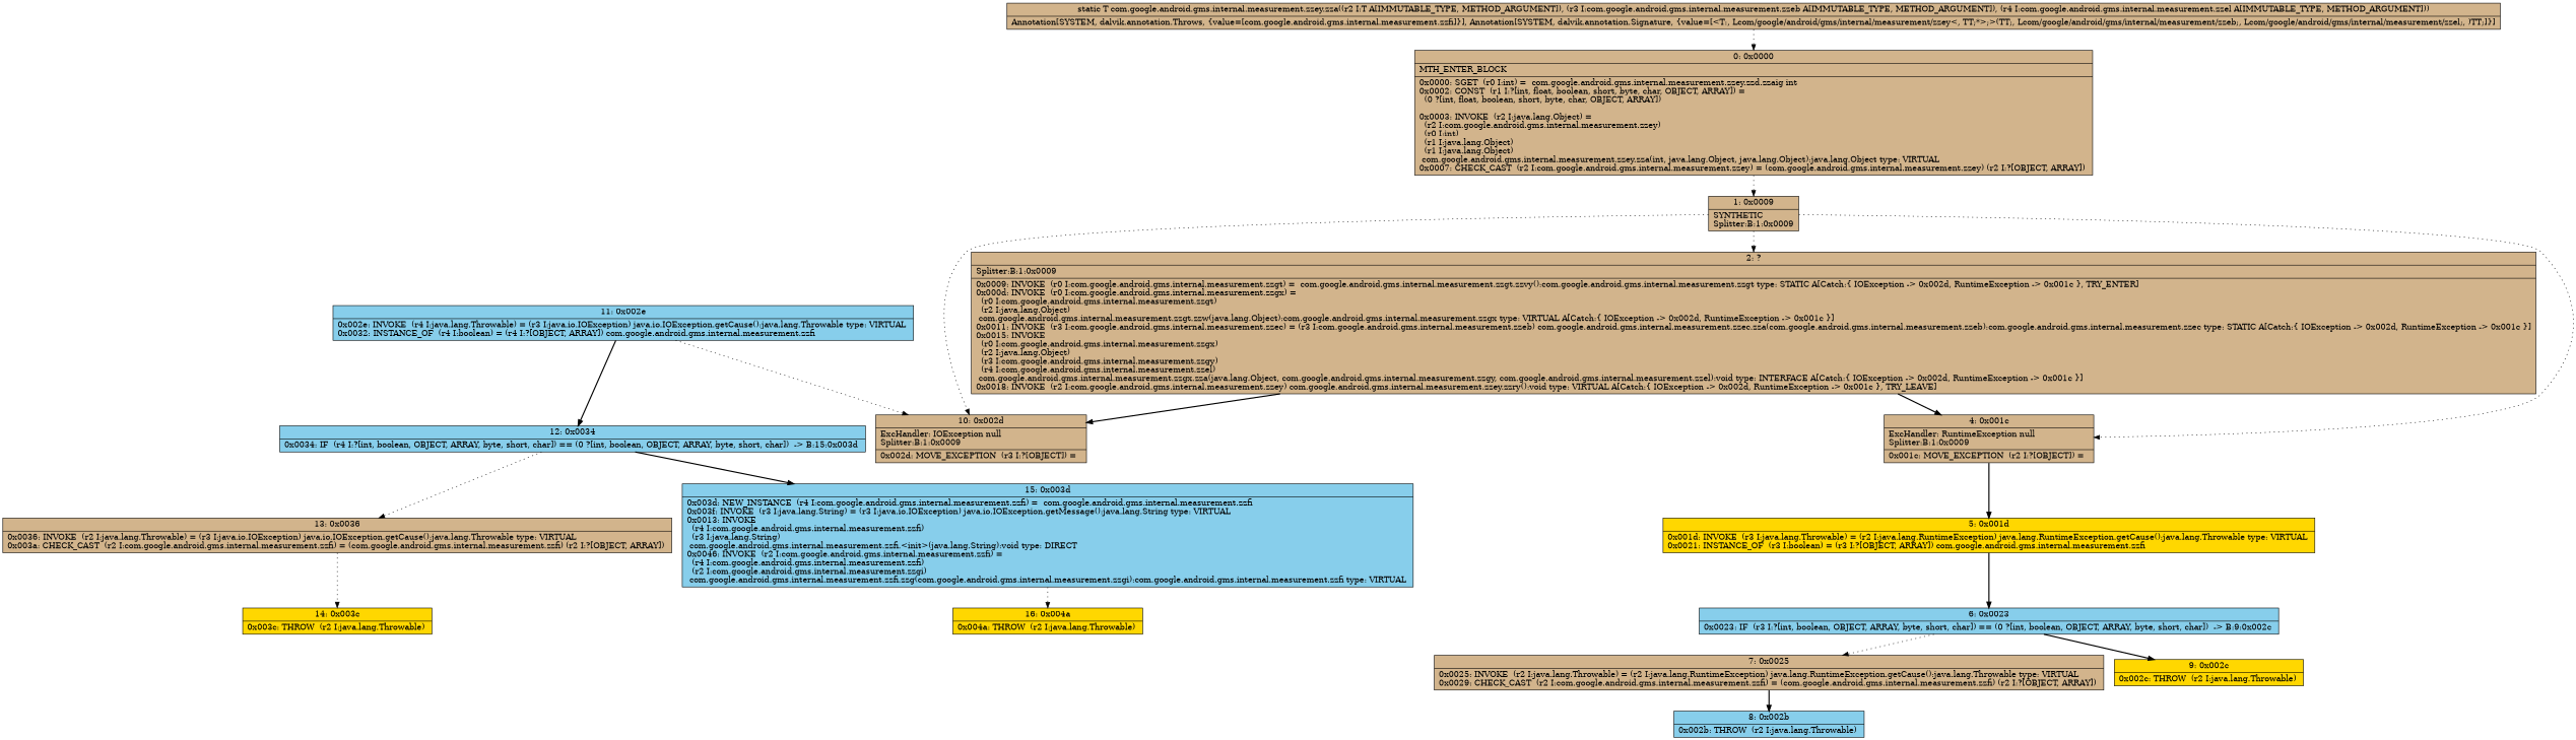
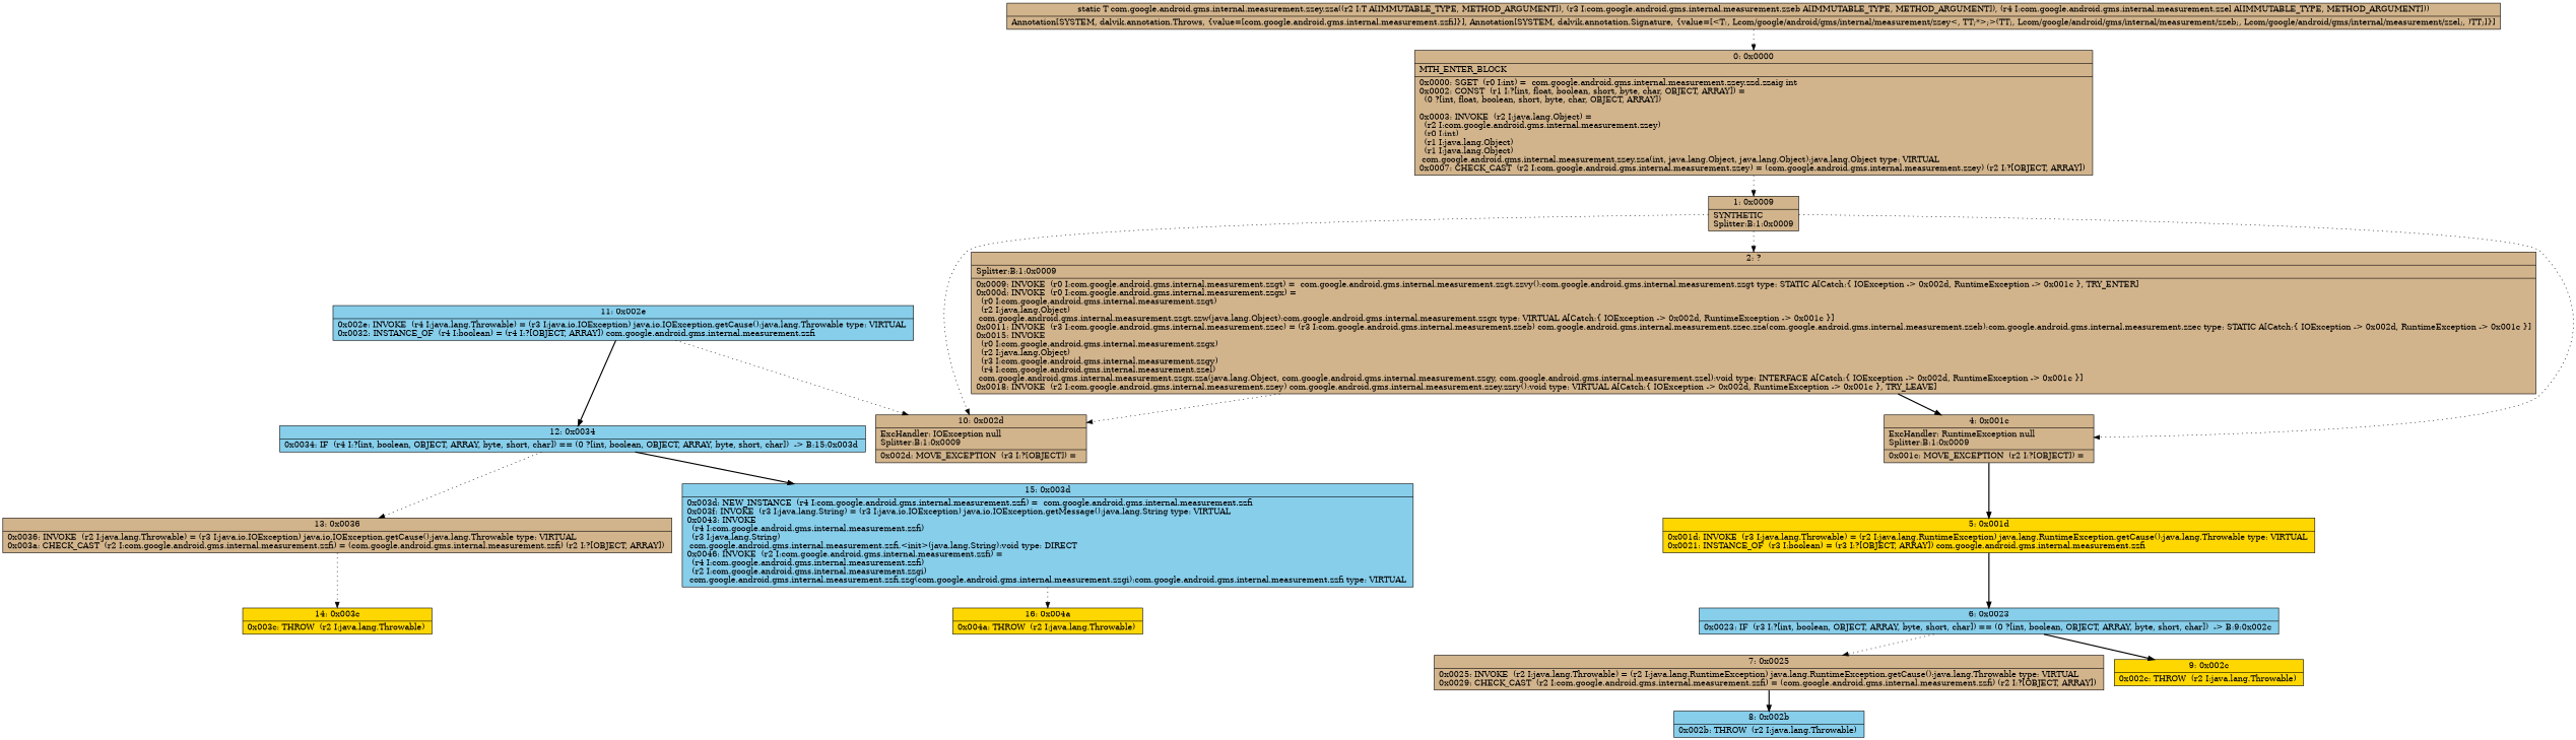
  digraph {
    node [fillcolor=tan shape=record style=filled]
    edge [style=dotted]
    n1 [label="{0\:\ 0x0000|MTH_ENTER_BLOCK\l|0x0000: SGET  (r0 I:int) =  com.google.android.gms.internal.measurement.zzey.zzd.zzaig int \l0x0002: CONST  (r1 I:?[int, float, boolean, short, byte, char, OBJECT, ARRAY]) = \l  (0 ?[int, float, boolean, short, byte, char, OBJECT, ARRAY])\l \l0x0003: INVOKE  (r2 I:java.lang.Object) = \l  (r2 I:com.google.android.gms.internal.measurement.zzey)\l  (r0 I:int)\l  (r1 I:java.lang.Object)\l  (r1 I:java.lang.Object)\l com.google.android.gms.internal.measurement.zzey.zza(int, java.lang.Object, java.lang.Object):java.lang.Object type: VIRTUAL \l0x0007: CHECK_CAST  (r2 I:com.google.android.gms.internal.measurement.zzey) = (com.google.android.gms.internal.measurement.zzey) (r2 I:?[OBJECT, ARRAY]) \l}"]
    n2 [label="{1\:\ 0x0009|SYNTHETIC\lSplitter:B:1:0x0009\l}"]
    n3 [label="{2\:\ ?|Splitter:B:1:0x0009\l|0x0009: INVOKE  (r0 I:com.google.android.gms.internal.measurement.zzgt) =  com.google.android.gms.internal.measurement.zzgt.zzvy():com.google.android.gms.internal.measurement.zzgt type: STATIC A[Catch:\{ IOException \-\> 0x002d, RuntimeException \-\> 0x001c \}, TRY_ENTER]\l0x000d: INVOKE  (r0 I:com.google.android.gms.internal.measurement.zzgx) = \l  (r0 I:com.google.android.gms.internal.measurement.zzgt)\l  (r2 I:java.lang.Object)\l com.google.android.gms.internal.measurement.zzgt.zzw(java.lang.Object):com.google.android.gms.internal.measurement.zzgx type: VIRTUAL A[Catch:\{ IOException \-\> 0x002d, RuntimeException \-\> 0x001c \}]\l0x0011: INVOKE  (r3 I:com.google.android.gms.internal.measurement.zzec) = (r3 I:com.google.android.gms.internal.measurement.zzeb) com.google.android.gms.internal.measurement.zzec.zza(com.google.android.gms.internal.measurement.zzeb):com.google.android.gms.internal.measurement.zzec type: STATIC A[Catch:\{ IOException \-\> 0x002d, RuntimeException \-\> 0x001c \}]\l0x0015: INVOKE  \l  (r0 I:com.google.android.gms.internal.measurement.zzgx)\l  (r2 I:java.lang.Object)\l  (r3 I:com.google.android.gms.internal.measurement.zzgy)\l  (r4 I:com.google.android.gms.internal.measurement.zzel)\l com.google.android.gms.internal.measurement.zzgx.zza(java.lang.Object, com.google.android.gms.internal.measurement.zzgy, com.google.android.gms.internal.measurement.zzel):void type: INTERFACE A[Catch:\{ IOException \-\> 0x002d, RuntimeException \-\> 0x001c \}]\l0x0018: INVOKE  (r2 I:com.google.android.gms.internal.measurement.zzey) com.google.android.gms.internal.measurement.zzey.zzry():void type: VIRTUAL A[Catch:\{ IOException \-\> 0x002d, RuntimeException \-\> 0x001c \}, TRY_LEAVE]\l}"]
    n4 [label="{4\:\ 0x001c|ExcHandler: RuntimeException null\lSplitter:B:1:0x0009\l|0x001c: MOVE_EXCEPTION  (r2 I:?[OBJECT]) =  \l}"]
    n5 [label="{10\:\ 0x002d|ExcHandler: IOException null\lSplitter:B:1:0x0009\l|0x002d: MOVE_EXCEPTION  (r3 I:?[OBJECT]) =  \l}"]
    n6 [fillcolor=gold label="{5\:\ 0x001d|0x001d: INVOKE  (r3 I:java.lang.Throwable) = (r2 I:java.lang.RuntimeException) java.lang.RuntimeException.getCause():java.lang.Throwable type: VIRTUAL \l0x0021: INSTANCE_OF  (r3 I:boolean) = (r3 I:?[OBJECT, ARRAY]) com.google.android.gms.internal.measurement.zzfi \l}"]
    n7 [fillcolor=skyblue label="{6\:\ 0x0023|0x0023: IF  (r3 I:?[int, boolean, OBJECT, ARRAY, byte, short, char]) == (0 ?[int, boolean, OBJECT, ARRAY, byte, short, char])  \-\> B:9:0x002c \l}"]
    n8 [label="{7\:\ 0x0025|0x0025: INVOKE  (r2 I:java.lang.Throwable) = (r2 I:java.lang.RuntimeException) java.lang.RuntimeException.getCause():java.lang.Throwable type: VIRTUAL \l0x0029: CHECK_CAST  (r2 I:com.google.android.gms.internal.measurement.zzfi) = (com.google.android.gms.internal.measurement.zzfi) (r2 I:?[OBJECT, ARRAY]) \l}"]
    n9 [fillcolor=gold label="{9\:\ 0x002c|0x002c: THROW  (r2 I:java.lang.Throwable) \l}"]
    n10 [fillcolor=skyblue label="{8\:\ 0x002b|0x002b: THROW  (r2 I:java.lang.Throwable) \l}"]
    n11 [fillcolor=skyblue label="{11\:\ 0x002e|0x002e: INVOKE  (r4 I:java.lang.Throwable) = (r3 I:java.io.IOException) java.io.IOException.getCause():java.lang.Throwable type: VIRTUAL \l0x0032: INSTANCE_OF  (r4 I:boolean) = (r4 I:?[OBJECT, ARRAY]) com.google.android.gms.internal.measurement.zzfi \l}"]
    n12 [fillcolor=skyblue label="{12\:\ 0x0034|0x0034: IF  (r4 I:?[int, boolean, OBJECT, ARRAY, byte, short, char]) == (0 ?[int, boolean, OBJECT, ARRAY, byte, short, char])  \-\> B:15:0x003d \l}"]
    n13 [label="{13\:\ 0x0036|0x0036: INVOKE  (r2 I:java.lang.Throwable) = (r3 I:java.io.IOException) java.io.IOException.getCause():java.lang.Throwable type: VIRTUAL \l0x003a: CHECK_CAST  (r2 I:com.google.android.gms.internal.measurement.zzfi) = (com.google.android.gms.internal.measurement.zzfi) (r2 I:?[OBJECT, ARRAY]) \l}"]
-   n14 [fillcolor=skyblue label="{15\:\ 0x003d|0x003d: NEW_INSTANCE  (r4 I:com.google.android.gms.internal.measurement.zzfi) =  com.google.android.gms.internal.measurement.zzfi \l0x003f: INVOKE  (r3 I:java.lang.String) = (r3 I:java.io.IOException) java.io.IOException.getMessage():java.lang.String type: VIRTUAL \l0x0013: INVOKE  \l  (r4 I:com.google.android.gms.internal.measurement.zzfi)\l  (r3 I:java.lang.String)\l com.google.android.gms.internal.measurement.zzfi.\<init\>(java.lang.String):void type: DIRECT \l0x0046: INVOKE  (r2 I:com.google.android.gms.internal.measurement.zzfi) = \l  (r4 I:com.google.android.gms.internal.measurement.zzfi)\l  (r2 I:com.google.android.gms.internal.measurement.zzgi)\l com.google.android.gms.internal.measurement.zzfi.zzg(com.google.android.gms.internal.measurement.zzgi):com.google.android.gms.internal.measurement.zzfi type: VIRTUAL \l}"]
+   n14 [fillcolor=skyblue label="{15\:\ 0x003d|0x003d: NEW_INSTANCE  (r4 I:com.google.android.gms.internal.measurement.zzfi) =  com.google.android.gms.internal.measurement.zzfi \l0x003f: INVOKE  (r3 I:java.lang.String) = (r3 I:java.io.IOException) java.io.IOException.getMessage():java.lang.String type: VIRTUAL \l0x0043: INVOKE  \l  (r4 I:com.google.android.gms.internal.measurement.zzfi)\l  (r3 I:java.lang.String)\l com.google.android.gms.internal.measurement.zzfi.\<init\>(java.lang.String):void type: DIRECT \l0x0046: INVOKE  (r2 I:com.google.android.gms.internal.measurement.zzfi) = \l  (r4 I:com.google.android.gms.internal.measurement.zzfi)\l  (r2 I:com.google.android.gms.internal.measurement.zzgi)\l com.google.android.gms.internal.measurement.zzfi.zzg(com.google.android.gms.internal.measurement.zzgi):com.google.android.gms.internal.measurement.zzfi type: VIRTUAL \l}"]
    n15 [fillcolor=gold label="{14\:\ 0x003c|0x003c: THROW  (r2 I:java.lang.Throwable) \l}"]
    n16 [fillcolor=gold label="{16\:\ 0x004a|0x004a: THROW  (r2 I:java.lang.Throwable) \l}"]
    n17 [label="{static T com.google.android.gms.internal.measurement.zzey.zza((r2 I:T A[IMMUTABLE_TYPE, METHOD_ARGUMENT]), (r3 I:com.google.android.gms.internal.measurement.zzeb A[IMMUTABLE_TYPE, METHOD_ARGUMENT]), (r4 I:com.google.android.gms.internal.measurement.zzel A[IMMUTABLE_TYPE, METHOD_ARGUMENT]))  | Annotation[SYSTEM, dalvik.annotation.Throws, \{value=[com.google.android.gms.internal.measurement.zzfi]\}], Annotation[SYSTEM, dalvik.annotation.Signature, \{value=[\<T:, Lcom\/google\/android\/gms\/internal\/measurement\/zzey\<, TT;*\>;\>(TT;, Lcom\/google\/android\/gms\/internal\/measurement\/zzeb;, Lcom\/google\/android\/gms\/internal\/measurement\/zzel;, )TT;]\}]\l}"]
    n1 -> n2
    n2 -> n3
    n2 -> n4
    n2 -> n5
    n3 -> n4 [style=bold]
-   n3 -> n5 [style=bold]
+   n3 -> n5
    n4 -> n6 [style=bold]
    n6 -> n7 [style=bold]
    n7 -> n8
    n7 -> n9 [style=bold]
    n8 -> n10 [style=bold]
    n11 -> n5
    n11 -> n12 [style=bold]
    n12 -> n13
    n12 -> n14 [style=bold]
    n13 -> n15
    n14 -> n16
    n17 -> n1
  }
